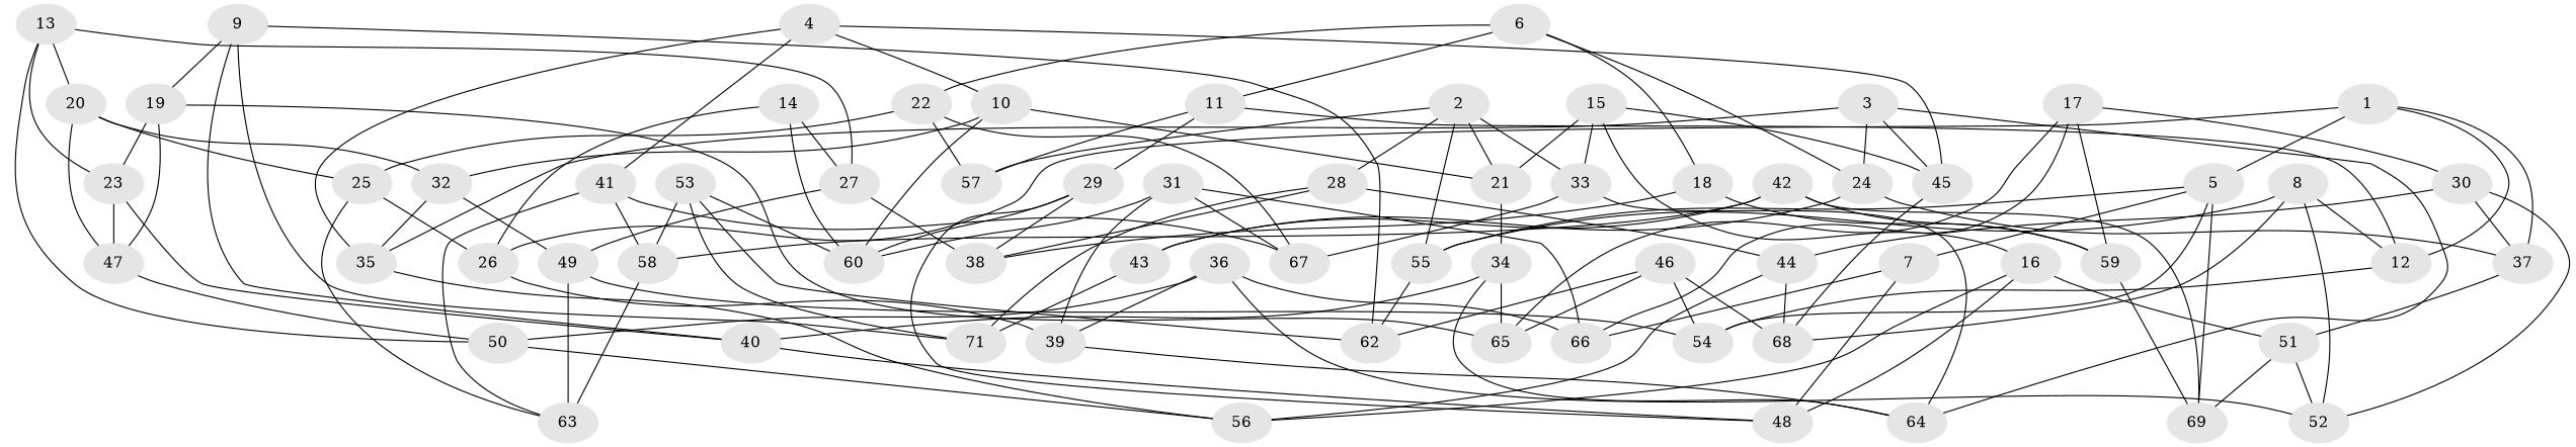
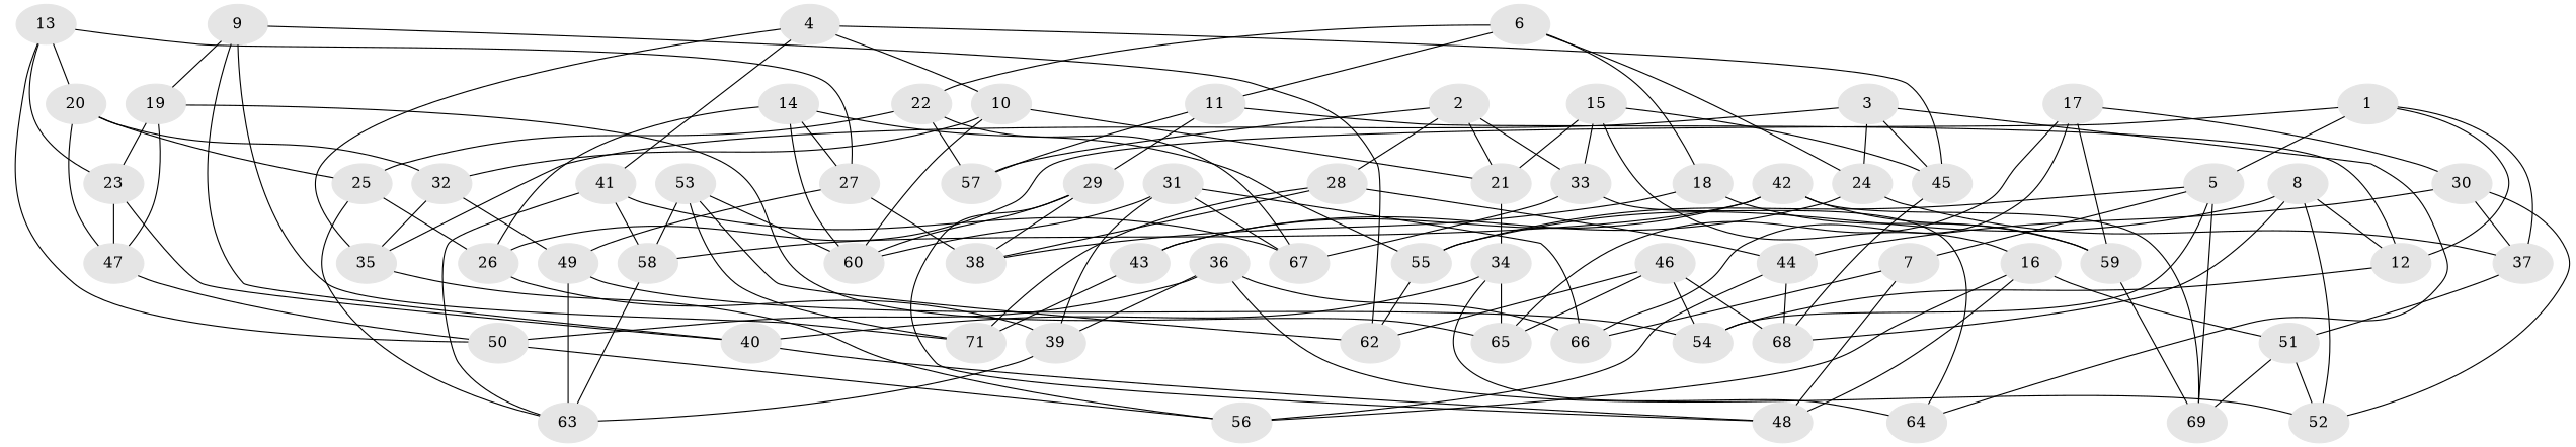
  graph {
    node [color=gray90 style=filled]
    1
    12
    26
    37
    5
    7
    48
    66
    54
    39
    51
    2
    21
    28
    33
    57
    34
    n18 [label=71]
    38
    44
    64
    67
    3
    24
    35
    45
    43
    56
    68
    4
    10
    41
    32
    60
    63
    58
    55
    69
    62
    6
    11
    18
    22
    29
    59
    25
    8
    52
    9
    19
    40
    23
    65
    47
    49
    13
    20
    27
    50
    14
    15
    16
    17
    30
    31
    36
    42
    46
    53
    1 -- 12
    1 -- 26
    1 -- 37
    1 -- 5
    12 -- 54
    26 -- 39
    37 -- 51
    5 -- 7
    5 -- 54
    5 -- 55
    5 -- 69
    7 -- 48
    7 -- 66
-   39 -- 64
+   39 -- 63
    51 -- 69
    51 -- 52
    2 -- 21
    2 -- 28
    2 -- 33
    2 -- 57
    21 -- 34
    28 -- n18
    28 -- 38
    28 -- 44
    33 -- 64
    33 -- 67
    34 -- 64
    34 -- 40
    34 -- 65
    44 -- 56
    44 -- 68
    3 -- 64
    3 -- 24
    3 -- 35
    3 -- 45
    24 -- 37
    24 -- 43
    35 -- 56
    45 -- 68
    43 -- n18
    4 -- 35
    4 -- 45
    4 -- 10
    4 -- 41
    10 -- 21
    10 -- 32
    10 -- 60
    41 -- 67
    41 -- 63
    41 -- 58
    32 -- 35
    32 -- 49
    58 -- 63
    55 -- 62
    6 -- 24
    6 -- 11
    6 -- 18
    6 -- 22
    11 -- 12
    11 -- 57
    11 -- 29
    18 -- 38
    18 -- 59
    22 -- 57
    22 -- 67
    22 -- 25
    29 -- 48
    29 -- 38
    29 -- 60
    59 -- 69
    25 -- 26
    25 -- 63
    8 -- 12
    8 -- 68
    8 -- 55
    8 -- 52
    9 -- n18
    9 -- 62
    9 -- 19
    9 -- 40
    19 -- 23
    19 -- 65
    19 -- 47
    40 -- 48
    23 -- 40
    23 -- 47
    47 -- 50
    49 -- 54
    49 -- 63
    13 -- 23
    13 -- 20
    13 -- 27
    13 -- 50
    20 -- 32
    20 -- 25
    20 -- 47
    27 -- 38
    27 -- 49
    50 -- 56
    14 -- 26
    14 -- 60
-   2 -- 55
+   14 -- 55
    14 -- 27
    15 -- 21
    15 -- 33
    15 -- 45
    15 -- 16
    16 -- 48
    16 -- 51
    16 -- 56
    17 -- 66
    17 -- 59
    17 -- 65
    17 -- 30
    30 -- 37
    30 -- 44
    30 -- 52
    31 -- 66
    31 -- 39
    31 -- 67
    31 -- 60
    36 -- 66
    36 -- 39
    36 -- 52
    36 -- 50
    42 -- 43
    42 -- 58
    42 -- 69
    42 -- 59
    46 -- 54
    46 -- 68
    46 -- 62
    46 -- 65
    53 -- n18
    53 -- 60
    53 -- 58
    53 -- 62
  }
